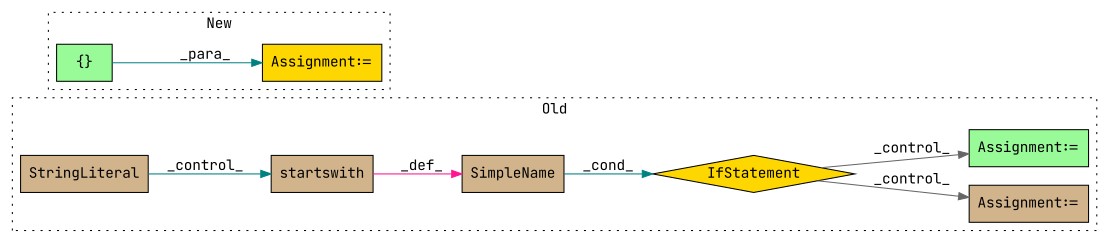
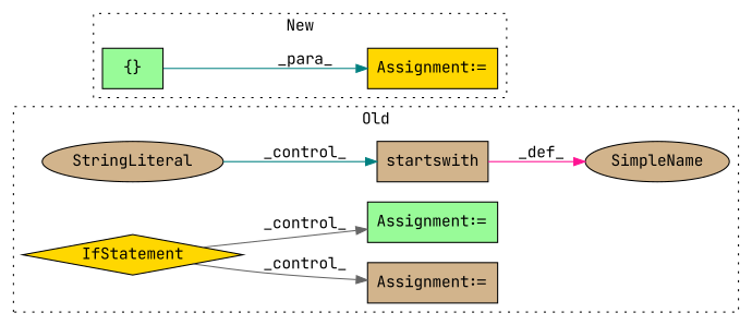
  digraph {
    fontname="JetBrains Mono"
    rankdir=LR
    node [a=7 fillcolor=tan fontname="JetBrains Mono" l=1 shape=box style=filled]
    edge [color=teal fontname="JetBrains Mono"]
    n1 [a=32 l="11,1" label=startswith s="2214,2232"]
-   n2 [a=45 l=7 label=StringLiteral s=2225]
+   n2 [a=45 l=7 label=StringLiteral s=2225 shape=ellipse]
    n3 [a=25 fillcolor=gold l="4,2" label=IfStatement s="2200,2233" shape=diamond]
    n4 [label="Assignment:=" s=2305]
-   n5 [a=42 label=SimpleName l=""]
+   n5 [a=42 label=SimpleName shape=ellipse l=""]
    n6 [fillcolor=palegreen label="Assignment:=" s=2254]
    n7 [a=4 fillcolor=palegreen l="1,1" label="{}" s="2202,2224"]
    n8 [fillcolor=gold l=2 label="Assignment:=" s=2171]
    subgraph cluster_1 {
      label=Old
      style=dotted
      n1
      n2
      n3
      n4
      n5
      n6
    }
    subgraph cluster_2 {
      label=New
      style=dotted
      n7
      n8
    }
    n1 -> n5 [color=deeppink label=_def_]
    n2 -> n1 [label=_control_]
    n3 -> n4 [color=gray40 label=_control_]
    n3 -> n6 [color=gray40 label=_control_]
-   n5 -> n3 [label=_cond_]
    n7 -> n8 [label=_para_]
  }
